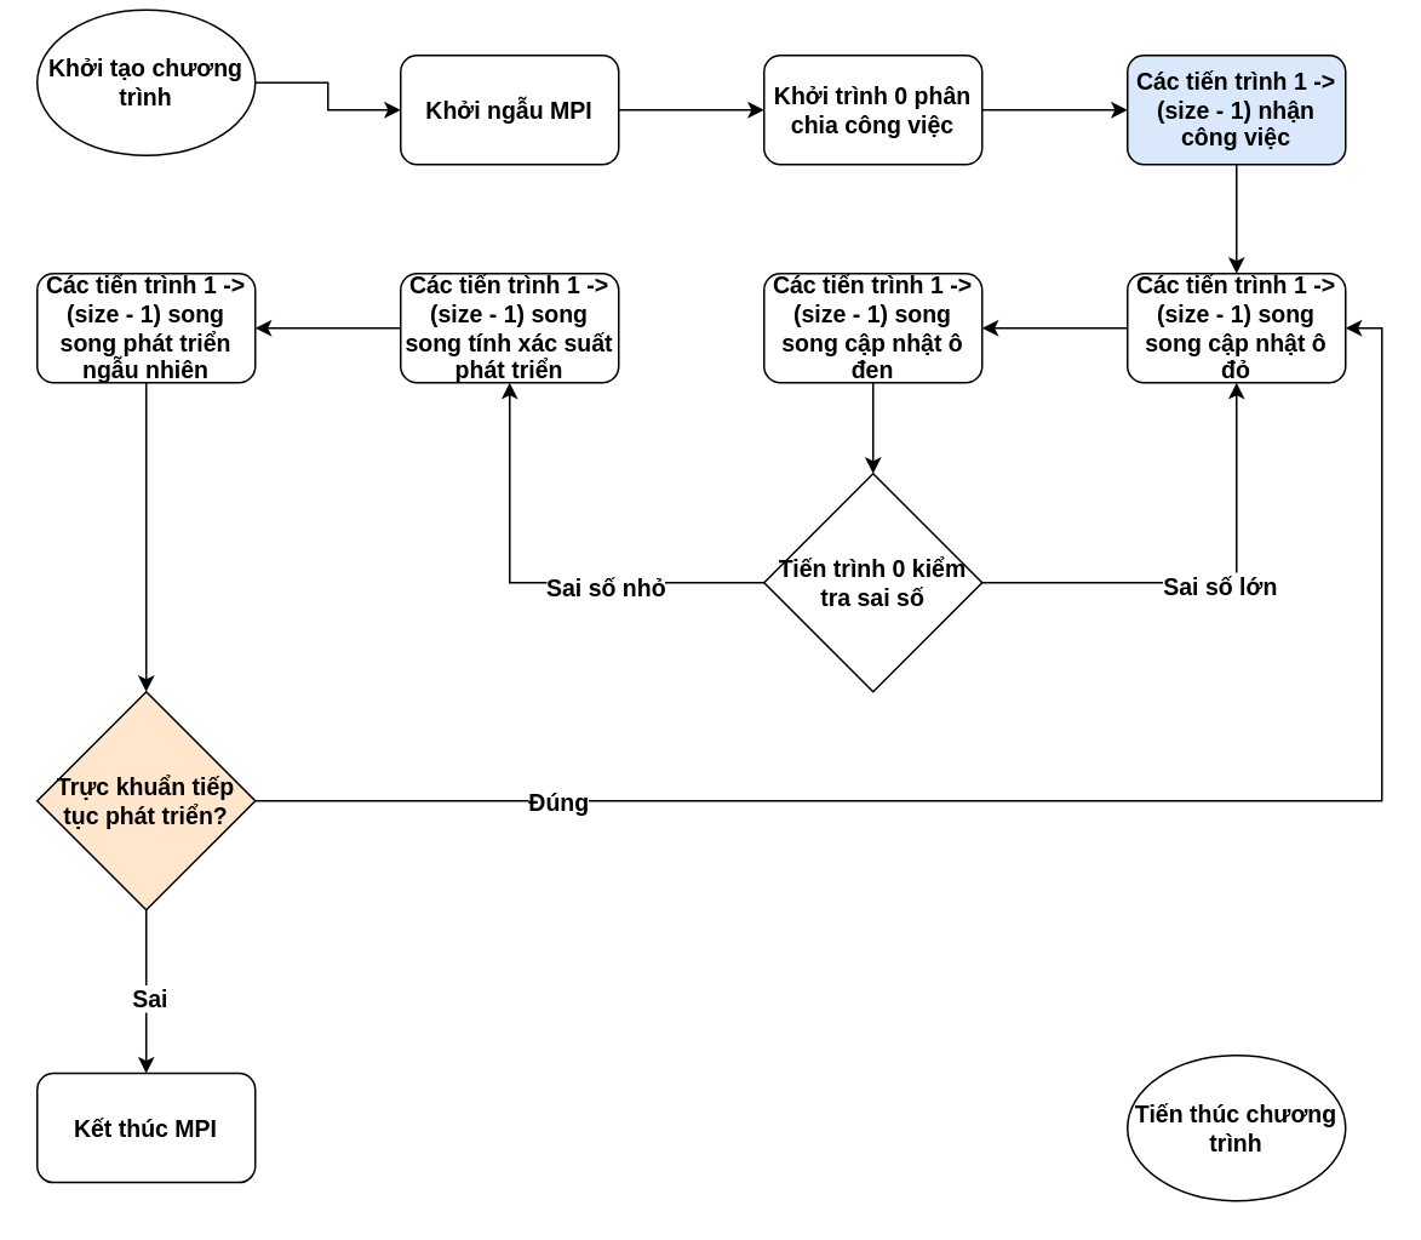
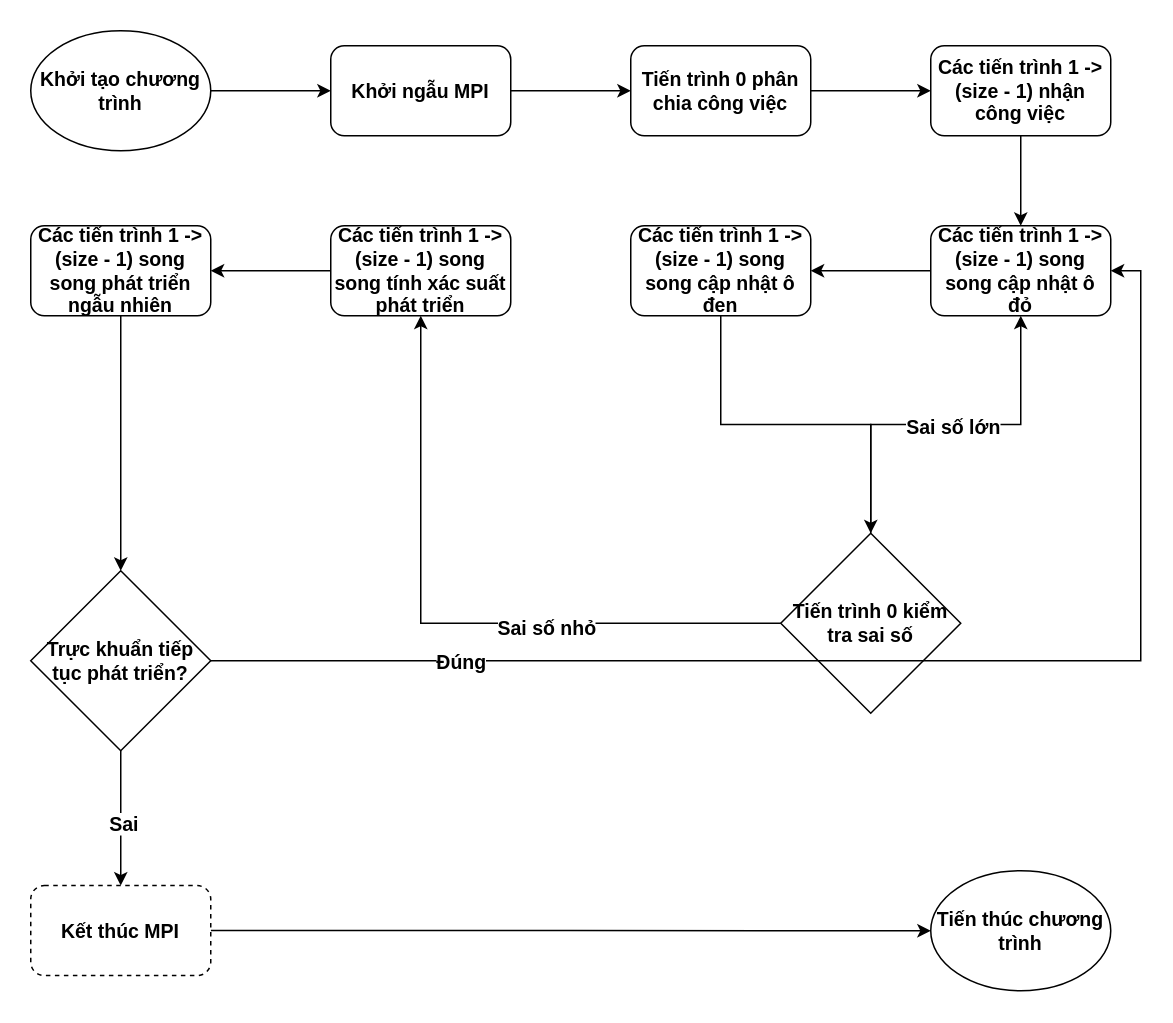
  <mxCell id="0" />
  <mxCell id="1" parent="0" />
  <mxCell id="2" style="edgeStyle=orthogonalEdgeStyle;rounded=0;orthogonalLoop=1;jettySize=auto;html=1;entryX=0;entryY=0.5;entryDx=0;entryDy=0;fontStyle=1;fontSize=13;" parent="1" source="3" target="5" edge="1"><mxGeometry relative="1" as="geometry" /></mxCell>
- <mxCell id="3" value="Khởi tạo chương trình" style="ellipse;whiteSpace=wrap;html=1;fontStyle=1;fontSize=13;" parent="1" vertex="1"><mxGeometry x="20" y="5" width="120" height="80" as="geometry" /></mxCell>
+ <mxCell id="3" value="Khởi tạo chương trình" style="ellipse;whiteSpace=wrap;html=1;fontStyle=1;fontSize=13;" parent="1" vertex="1"><mxGeometry x="20" y="20" width="120" height="80" as="geometry" /></mxCell>
  <mxCell id="4" style="edgeStyle=orthogonalEdgeStyle;rounded=0;orthogonalLoop=1;jettySize=auto;html=1;exitX=1;exitY=0.5;exitDx=0;exitDy=0;entryX=0;entryY=0.5;entryDx=0;entryDy=0;fontStyle=1;fontSize=13;" parent="1" source="5" target="23" edge="1"><mxGeometry relative="1" as="geometry" /></mxCell>
  <mxCell id="5" value="Khởi ngẫu MPI" style="rounded=1;whiteSpace=wrap;html=1;fontStyle=1;fontSize=13;" parent="1" vertex="1"><mxGeometry x="220" y="30" width="120" height="60" as="geometry" /></mxCell>
  <mxCell id="6" style="edgeStyle=orthogonalEdgeStyle;rounded=0;orthogonalLoop=1;jettySize=auto;html=1;entryX=1;entryY=0.5;entryDx=0;entryDy=0;fontStyle=1;fontSize=13;" parent="1" source="7" target="9" edge="1"><mxGeometry relative="1" as="geometry" /></mxCell>
  <mxCell id="7" value="Các tiến trình 1 -&amp;gt; (size - 1) song song cập nhật ô đỏ" style="rounded=1;whiteSpace=wrap;html=1;fontStyle=1;fontSize=13;" parent="1" vertex="1"><mxGeometry x="620" y="150" width="120" height="60" as="geometry" /></mxCell>
  <mxCell id="8" style="edgeStyle=orthogonalEdgeStyle;rounded=0;orthogonalLoop=1;jettySize=auto;html=1;fontStyle=1;fontSize=13;" parent="1" source="9" target="21" edge="1"><mxGeometry relative="1" as="geometry" /></mxCell>
  <mxCell id="9" value="Các tiến trình 1 -&amp;gt; (size - 1) song song cập nhật ô đen" style="rounded=1;whiteSpace=wrap;html=1;fontStyle=1;fontSize=13;" parent="1" vertex="1"><mxGeometry x="420" y="150" width="120" height="60" as="geometry" /></mxCell>
  <mxCell id="10" style="edgeStyle=orthogonalEdgeStyle;rounded=0;orthogonalLoop=1;jettySize=auto;html=1;entryX=1;entryY=0.5;entryDx=0;entryDy=0;fontStyle=1;fontSize=13;" parent="1" source="11" target="13" edge="1"><mxGeometry relative="1" as="geometry" /></mxCell>
  <mxCell id="11" value="Các tiến trình 1 -&amp;gt; (size - 1) song song tính xác suất phát triển" style="rounded=1;whiteSpace=wrap;html=1;fontStyle=1;fontSize=13;" parent="1" vertex="1"><mxGeometry x="220" y="150" width="120" height="60" as="geometry" /></mxCell>
  <mxCell id="12" style="edgeStyle=orthogonalEdgeStyle;rounded=0;orthogonalLoop=1;jettySize=auto;html=1;entryX=0.5;entryY=0;entryDx=0;entryDy=0;fontStyle=1;fontSize=13;" parent="1" source="13" target="30" edge="1"><mxGeometry relative="1" as="geometry" /></mxCell>
  <mxCell id="13" value="Các tiến trình 1 -&amp;gt; (size - 1) song song phát triển ngẫu nhiên" style="rounded=1;whiteSpace=wrap;html=1;fontStyle=1;fontSize=13;" parent="1" vertex="1"><mxGeometry x="20" y="150" width="120" height="60" as="geometry" /></mxCell>
- <mxCell id="15" value="Kết thúc MPI" style="rounded=1;whiteSpace=wrap;html=1;fontStyle=1;fontSize=13;" parent="1" vertex="1"><mxGeometry x="20" y="589.9" width="120" height="60" as="geometry" /></mxCell>
+ <mxCell id="14" style="edgeStyle=orthogonalEdgeStyle;rounded=0;orthogonalLoop=1;jettySize=auto;html=1;entryX=0;entryY=0.5;entryDx=0;entryDy=0;fontStyle=1;fontSize=13;" parent="1" source="15" target="16" edge="1"><mxGeometry relative="1" as="geometry"><mxPoint x="620" y="627" as="targetPoint" /></mxGeometry></mxCell>
+ <mxCell id="15" value="Kết thúc MPI" style="rounded=1;whiteSpace=wrap;html=1;fontStyle=1;fontSize=13;dashed=1;" parent="1" vertex="1"><mxGeometry x="20" y="589.9" width="120" height="60" as="geometry" /></mxCell>
  <mxCell id="16" value="Tiến thúc chương trình" style="ellipse;whiteSpace=wrap;html=1;fontStyle=1;fontSize=13;" parent="1" vertex="1"><mxGeometry x="620" y="580" width="120" height="80" as="geometry" /></mxCell>
  <mxCell id="17" style="edgeStyle=orthogonalEdgeStyle;rounded=0;orthogonalLoop=1;jettySize=auto;html=1;entryX=0.5;entryY=1;entryDx=0;entryDy=0;fontStyle=1;fontSize=13;" parent="1" source="21" target="7" edge="1"><mxGeometry relative="1" as="geometry" /></mxCell>
  <mxCell id="18" value="Sai số lớn" style="text;html=1;resizable=0;points=[];align=center;verticalAlign=middle;labelBackgroundColor=#ffffff;fontStyle=1;fontSize=13;" parent="17" vertex="1" connectable="0"><mxGeometry x="0.04" y="-1" relative="1" as="geometry"><mxPoint as="offset" /></mxGeometry></mxCell>
  <mxCell id="19" style="edgeStyle=orthogonalEdgeStyle;rounded=0;orthogonalLoop=1;jettySize=auto;html=1;entryX=0.5;entryY=1;entryDx=0;entryDy=0;fontStyle=1;fontSize=13;" parent="1" source="21" target="11" edge="1"><mxGeometry relative="1" as="geometry" /></mxCell>
  <mxCell id="20" value="Sai số nhỏ" style="text;html=1;resizable=0;points=[];align=center;verticalAlign=middle;labelBackgroundColor=#ffffff;fontStyle=1;fontSize=13;" parent="19" vertex="1" connectable="0"><mxGeometry x="-0.296" y="2" relative="1" as="geometry"><mxPoint as="offset" /></mxGeometry></mxCell>
- <mxCell id="21" value="Tiến trình 0 kiểm tra sai số" style="rhombus;whiteSpace=wrap;html=1;fontStyle=1;fontSize=13;" parent="1" vertex="1"><mxGeometry x="420" y="260" width="120" height="120" as="geometry" /></mxCell>
+ <mxCell id="21" value="Tiến trình 0 kiểm tra sai số" style="rhombus;whiteSpace=wrap;html=1;fontStyle=1;fontSize=13;" parent="1" vertex="1"><mxGeometry x="520" y="355" width="120" height="120" as="geometry" /></mxCell>
  <mxCell id="22" style="edgeStyle=orthogonalEdgeStyle;rounded=0;orthogonalLoop=1;jettySize=auto;html=1;entryX=0;entryY=0.5;entryDx=0;entryDy=0;fontStyle=1;fontSize=13;" parent="1" source="23" target="25" edge="1"><mxGeometry relative="1" as="geometry" /></mxCell>
- <mxCell id="23" value="Khởi trình 0 phân chia công việc" style="rounded=1;whiteSpace=wrap;html=1;fontStyle=1;fontSize=13;" parent="1" vertex="1"><mxGeometry x="420" y="30" width="120" height="60" as="geometry" /></mxCell>
+ <mxCell id="23" value="Tiến trình 0 phân chia công việc" style="rounded=1;whiteSpace=wrap;html=1;fontStyle=1;fontSize=13;" parent="1" vertex="1"><mxGeometry x="420" y="30" width="120" height="60" as="geometry" /></mxCell>
  <mxCell id="24" style="edgeStyle=orthogonalEdgeStyle;rounded=0;orthogonalLoop=1;jettySize=auto;html=1;entryX=0.5;entryY=0;entryDx=0;entryDy=0;fontStyle=1;fontSize=13;" parent="1" source="25" target="7" edge="1"><mxGeometry relative="1" as="geometry" /></mxCell>
- <mxCell id="25" value="Các tiến trình 1 -&amp;gt; (size - 1) nhận công việc" style="rounded=1;whiteSpace=wrap;html=1;fontStyle=1;fontSize=13;fillColor=#dae8fc;" parent="1" vertex="1"><mxGeometry x="620" y="30" width="120" height="60" as="geometry" /></mxCell>
+ <mxCell id="25" value="Các tiến trình 1 -&amp;gt; (size - 1) nhận công việc" style="rounded=1;whiteSpace=wrap;html=1;fontStyle=1;fontSize=13;" parent="1" vertex="1"><mxGeometry x="620" y="30" width="120" height="60" as="geometry" /></mxCell>
  <mxCell id="26" style="edgeStyle=orthogonalEdgeStyle;rounded=0;orthogonalLoop=1;jettySize=auto;html=1;entryX=0.5;entryY=0;entryDx=0;entryDy=0;fontStyle=1;fontSize=13;" parent="1" source="30" target="15" edge="1"><mxGeometry relative="1" as="geometry"><Array as="points" /></mxGeometry></mxCell>
  <mxCell id="27" value="Sai" style="text;html=1;resizable=0;points=[];align=center;verticalAlign=middle;labelBackgroundColor=#ffffff;fontStyle=1;fontSize=13;" parent="26" vertex="1" connectable="0"><mxGeometry x="0.068" y="1" relative="1" as="geometry"><mxPoint as="offset" /></mxGeometry></mxCell>
  <mxCell id="28" style="edgeStyle=orthogonalEdgeStyle;rounded=0;orthogonalLoop=1;jettySize=auto;html=1;fontStyle=1;fontSize=13;" parent="1" source="30" target="7" edge="1"><mxGeometry relative="1" as="geometry"><Array as="points"><mxPoint x="760" y="440" /><mxPoint x="760" y="180" /></Array></mxGeometry></mxCell>
  <mxCell id="29" value="Đúng" style="text;html=1;resizable=0;points=[];align=center;verticalAlign=middle;labelBackgroundColor=#ffffff;fontStyle=1;fontSize=13;" parent="28" vertex="1" connectable="0"><mxGeometry x="-0.632" relative="1" as="geometry"><mxPoint as="offset" /></mxGeometry></mxCell>
- <mxCell id="30" value="Trực khuẩn tiếp tục phát triển?" style="rhombus;whiteSpace=wrap;html=1;fontStyle=1;fontSize=13;fillColor=#ffe6cc;" parent="1" vertex="1"><mxGeometry x="20" y="380" width="120" height="120" as="geometry" /></mxCell>
+ <mxCell id="30" value="Trực khuẩn tiếp tục phát triển?" style="rhombus;whiteSpace=wrap;html=1;fontStyle=1;fontSize=13;" parent="1" vertex="1"><mxGeometry x="20" y="380" width="120" height="120" as="geometry" /></mxCell>
